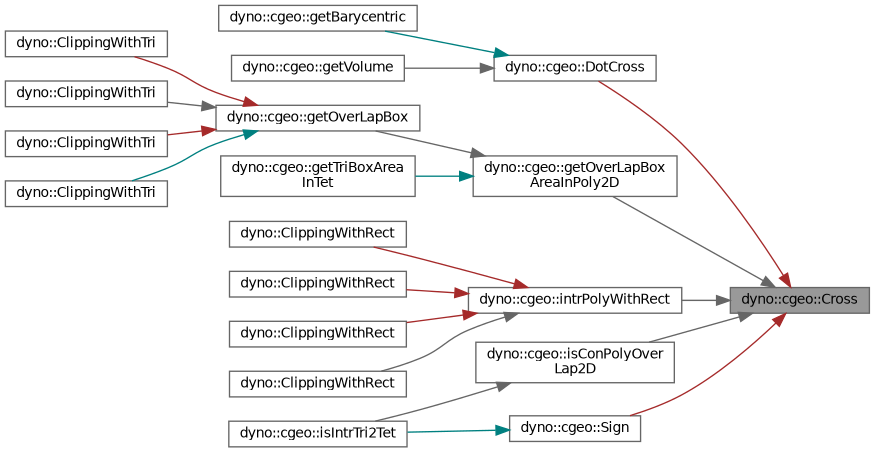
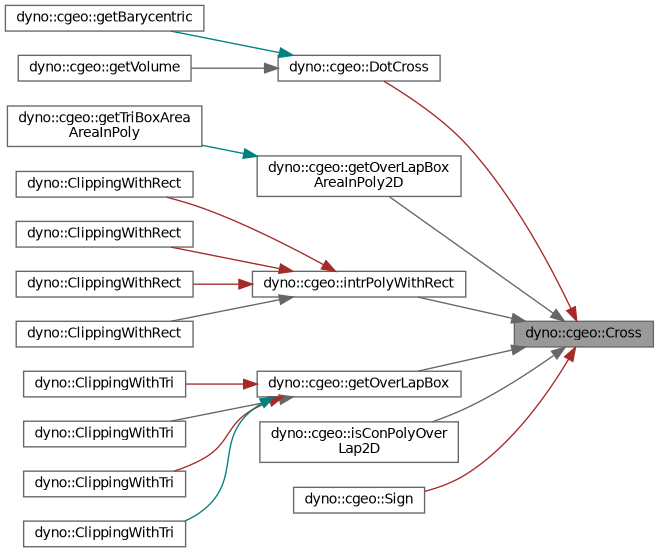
  digraph {
    rankdir=RL
    node [color=grey40 fillcolor=white fontname=Helvetica fontsize=10 shape=box style=filled]
    edge [color=gray40 dir=back fontname=Helvetica fontsize=10 labelfontname=Helvetica labelfontsize=10 style=solid]
    n1 [color=gray40 fillcolor=grey60 fontcolor=black height=0.2 label="dyno::cgeo::Cross" width=0.4]
    n2 [height=0.2 label="dyno::cgeo::DotCross" width=0.4]
    n3 [height=0.2 label="dyno::cgeo::getOverLapBox\lAreaInPoly2D" width=0.4]
    n4 [height=0.2 label="dyno::cgeo::intrPolyWithRect" width=0.4]
    n5 [height=0.2 label="dyno::cgeo::getOverLapBox" width=0.4]
    n6 [height=0.2 label="dyno::cgeo::isConPolyOver\lLap2D" width=0.4]
    n7 [height=0.2 label="dyno::cgeo::Sign" width=0.4]
    n8 [height=0.2 label="dyno::cgeo::getBarycentric" width=0.4]
    n9 [height=0.2 label="dyno::cgeo::getVolume" width=0.4]
-   n10 [height=0.2 label="dyno::cgeo::getTriBoxArea\lInTet" width=0.4]
+   n10 [height=0.2 label="dyno::cgeo::getTriBoxArea\lAreaInPoly" width=0.4]
    n11 [height=0.2 label="dyno::ClippingWithRect" width=0.4]
    n12 [height=0.2 label="dyno::ClippingWithRect" width=0.4]
    n13 [height=0.2 label="dyno::ClippingWithRect" width=0.4]
    n14 [height=0.2 label="dyno::ClippingWithRect" width=0.4]
    n15 [height=0.2 label="dyno::ClippingWithTri" width=0.4]
    n16 [height=0.2 label="dyno::ClippingWithTri" width=0.4]
    n17 [height=0.2 label="dyno::ClippingWithTri" width=0.4]
    n18 [height=0.2 label="dyno::ClippingWithTri" width=0.4]
-   n19 [height=0.2 label="dyno::cgeo::isIntrTri2Tet" width=0.4]
    n1 -> n2 [color=brown]
    n1 -> n3
    n1 -> n4
-   n3 -> n5
+   n1 -> n5
    n1 -> n6
    n1 -> n7 [color=brown]
    n2 -> n8 [color=teal]
    n2 -> n9
    n3 -> n10 [color=teal]
    n4 -> n11 [color=brown]
    n4 -> n12 [color=brown]
    n4 -> n13 [color=brown]
    n4 -> n14
    n5 -> n15 [color=brown]
    n5 -> n16
    n5 -> n17 [color=brown]
    n5 -> n18 [color=teal]
-   n6 -> n19
-   n7 -> n19 [color=teal]
  }
